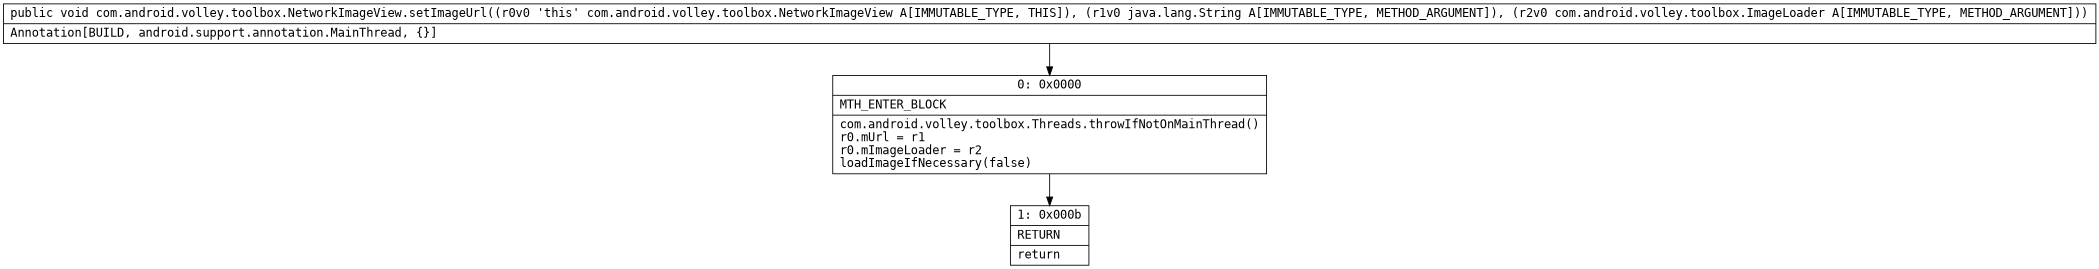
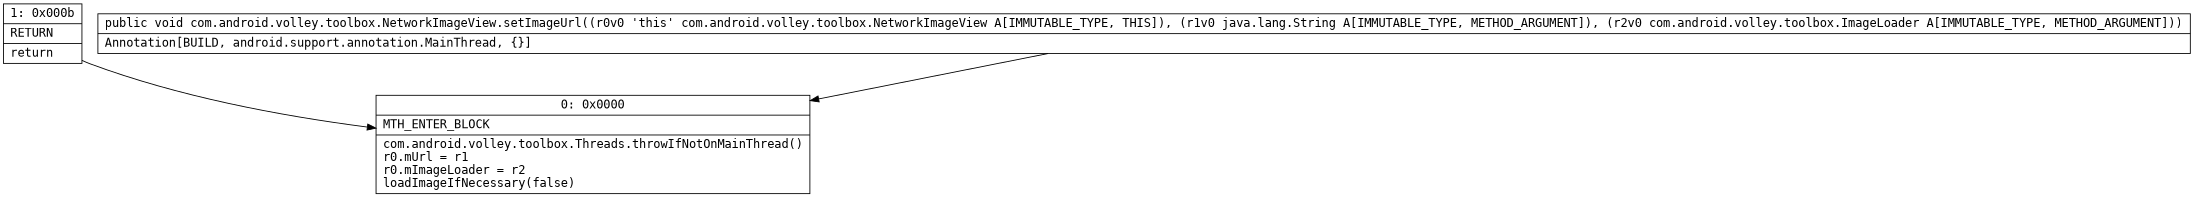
  digraph {
    fontname="DejaVu Sans Mono"
    node [shape=record fontname="DejaVu Sans Mono"]
    edge [fontname="DejaVu Sans Mono"]
    n1 [label="{0\:\ 0x0000|MTH_ENTER_BLOCK\l|com.android.volley.toolbox.Threads.throwIfNotOnMainThread()\lr0.mUrl = r1\lr0.mImageLoader = r2\lloadImageIfNecessary(false)\l}"]
    n2 [label="{1\:\ 0x000b|RETURN\l|return\l}"]
    n3 [label="{public void com.android.volley.toolbox.NetworkImageView.setImageUrl((r0v0 'this' com.android.volley.toolbox.NetworkImageView A[IMMUTABLE_TYPE, THIS]), (r1v0 java.lang.String A[IMMUTABLE_TYPE, METHOD_ARGUMENT]), (r2v0 com.android.volley.toolbox.ImageLoader A[IMMUTABLE_TYPE, METHOD_ARGUMENT]))  | Annotation[BUILD, android.support.annotation.MainThread, \{\}]\l}"]
-   n1 -> n2
+   n2 -> n1
    n3 -> n1
  }
